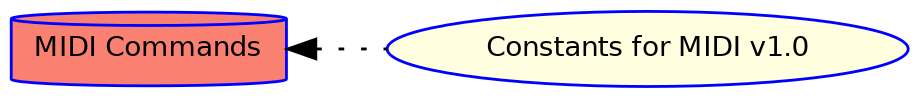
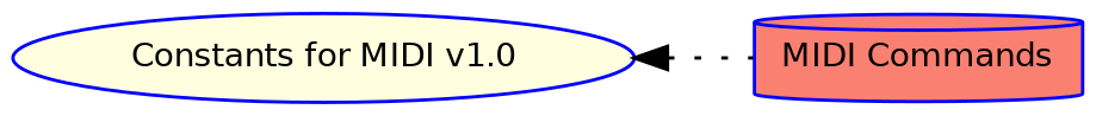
  digraph {
    rankdir=LR
    node [color=blue fontname=Helvetica fontsize=10 style=filled]
    n1 [fillcolor=salmon fontcolor=black height=0.2 label="MIDI Commands" shape=cylinder width=0.4]
    n2 [fillcolor=lightyellow height=0.2 label="Constants for MIDI v1.0" shape=ellipse width=0.4]
-   n1 -> n2 [dir=back fontname=Helvetica fontsize=10 labelfontname=Helvetica labelfontsize=10 shape=plaintext style=dotted]
+   n2 -> n1 [dir=back fontname=Helvetica fontsize=10 labelfontname=Helvetica labelfontsize=10 shape=plaintext style=dotted]
  }
